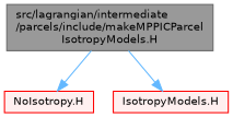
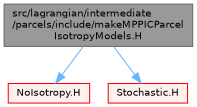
  digraph {
    node [color=red fillcolor="#FFF0F0" fontname=Helvetica fontsize=10 shape=box style=filled]
    edge [color=steelblue1 fontname=Helvetica fontsize=10 labelfontname=Helvetica labelfontsize=10 style=solid]
    n1 [color=gray40 fillcolor=grey60 fontcolor=black height=0.2 label="src/lagrangian/intermediate\l/parcels/include/makeMPPICParcel\lIsotropyModels.H" width=0.4]
    n2 [height=0.2 label="NoIsotropy.H" width=0.4]
-   n3 [height=0.2 label="IsotropyModels.H" width=0.4]
+   n3 [height=0.2 label="Stochastic.H" width=0.4]
    n1 -> n2
    n1 -> n3
  }
